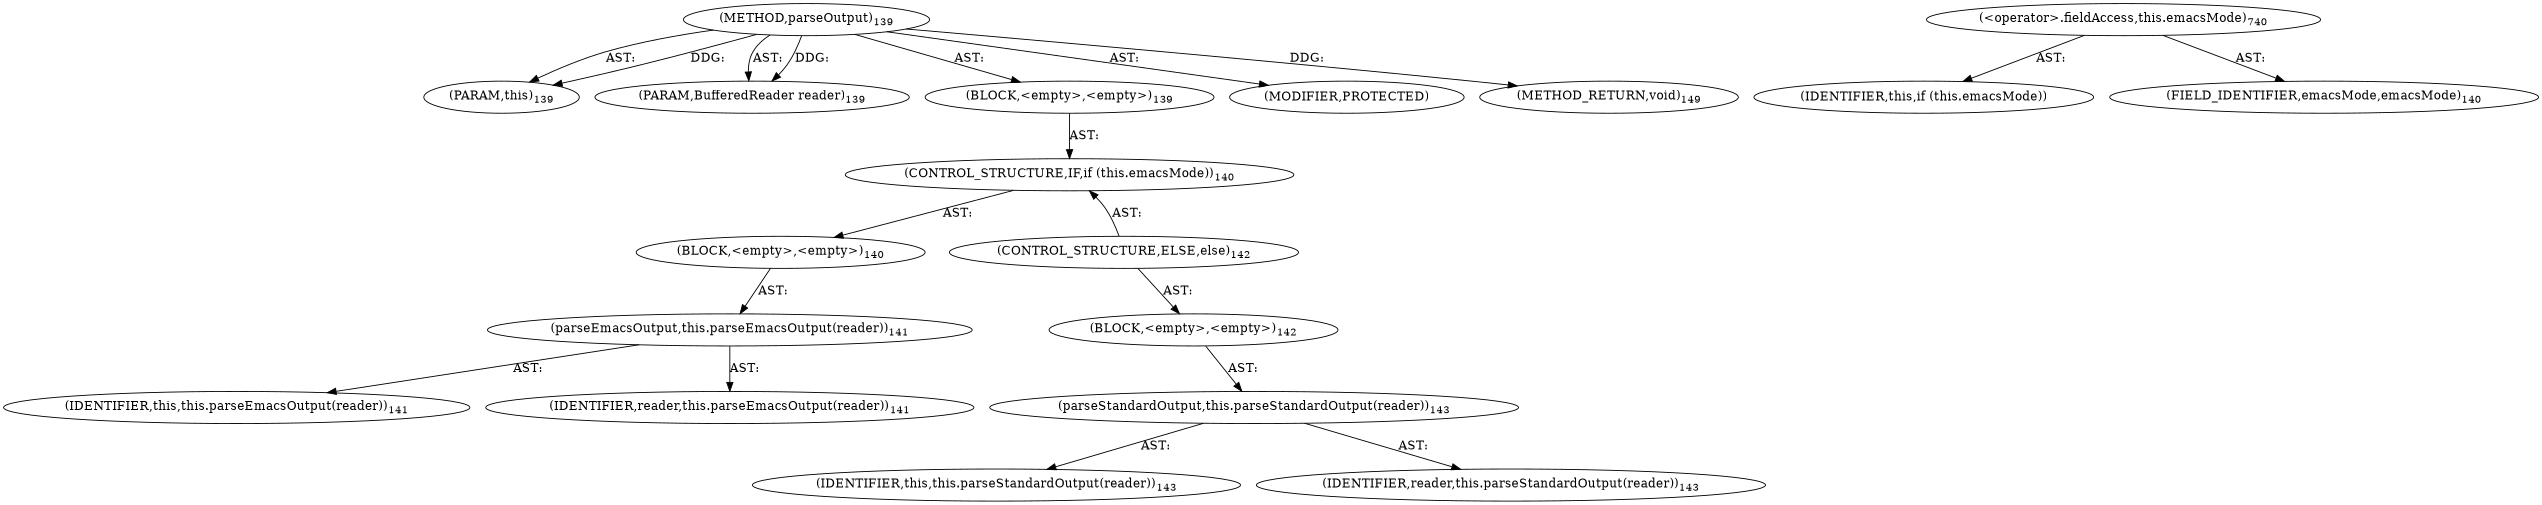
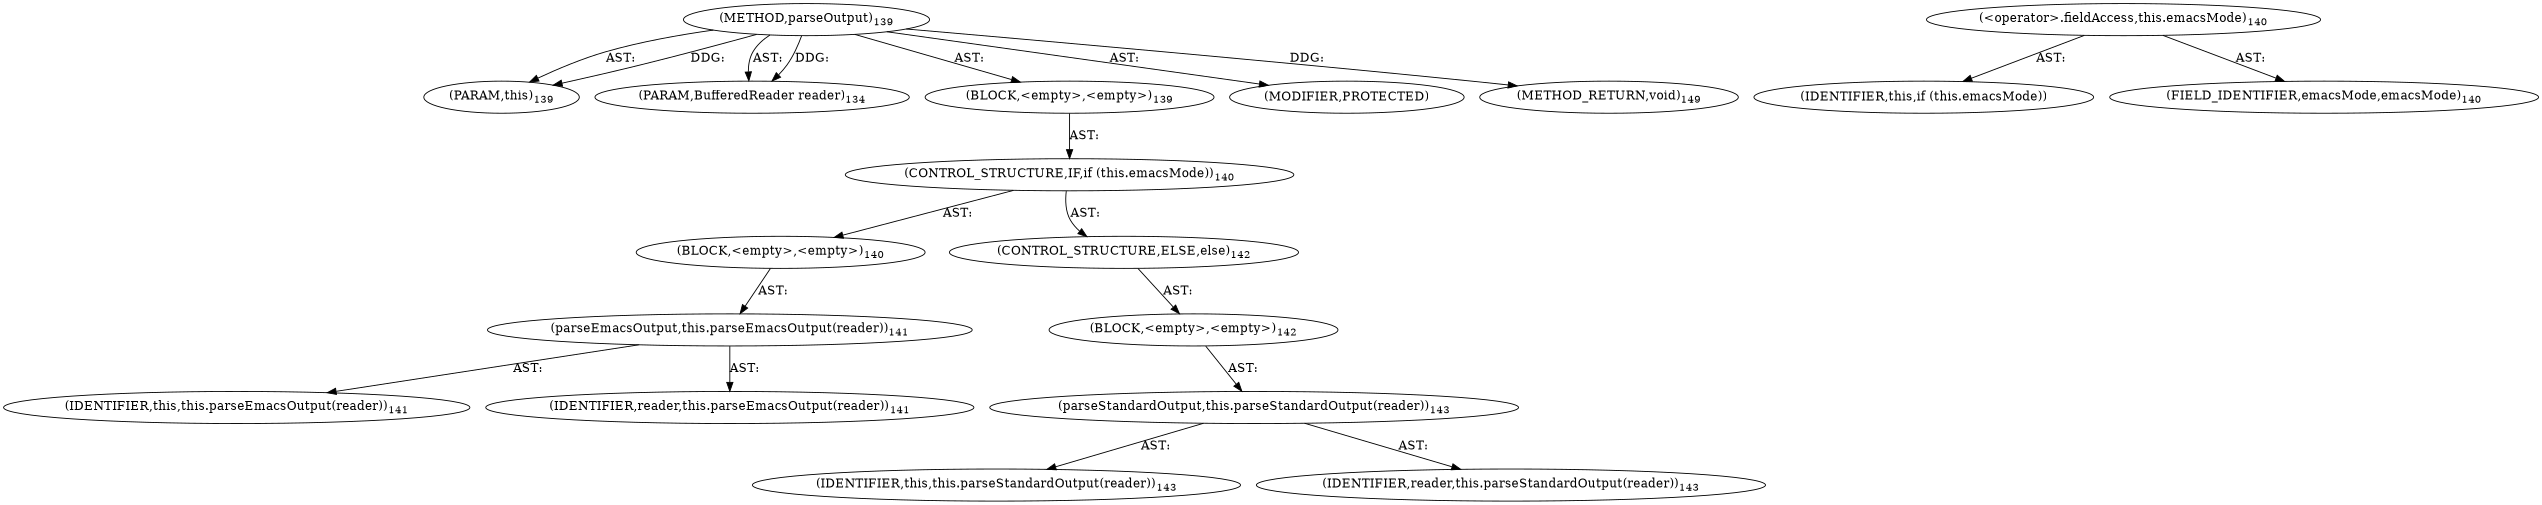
  digraph {
    n1 [label=<(METHOD,parseOutput)<SUB>139</SUB>>]
    n2 [label=<(PARAM,this)<SUB>139</SUB>>]
-   n3 [label=<(PARAM,BufferedReader reader)<SUB>139</SUB>>]
+   n3 [label=<(PARAM,BufferedReader reader)<SUB>134</SUB>>]
    n4 [label=<(BLOCK,&lt;empty&gt;,&lt;empty&gt;)<SUB>139</SUB>>]
    n5 [label=<(MODIFIER,PROTECTED)>]
    n6 [label=<(METHOD_RETURN,void)<SUB>149</SUB>>]
    n7 [label=<(CONTROL_STRUCTURE,IF,if (this.emacsMode))<SUB>140</SUB>>]
    n8 [label=<(BLOCK,&lt;empty&gt;,&lt;empty&gt;)<SUB>140</SUB>>]
    n9 [label=<(CONTROL_STRUCTURE,ELSE,else)<SUB>142</SUB>>]
-   n10 [label=<(&lt;operator&gt;.fieldAccess,this.emacsMode)<SUB>740</SUB>>]
+   n10 [label=<(&lt;operator&gt;.fieldAccess,this.emacsMode)<SUB>140</SUB>>]
    n11 [label=<(IDENTIFIER,this,if (this.emacsMode))>]
    n12 [label=<(FIELD_IDENTIFIER,emacsMode,emacsMode)<SUB>140</SUB>>]
    n13 [label=<(parseEmacsOutput,this.parseEmacsOutput(reader))<SUB>141</SUB>>]
    n14 [label=<(BLOCK,&lt;empty&gt;,&lt;empty&gt;)<SUB>142</SUB>>]
    n15 [label=<(IDENTIFIER,this,this.parseEmacsOutput(reader))<SUB>141</SUB>>]
    n16 [label=<(IDENTIFIER,reader,this.parseEmacsOutput(reader))<SUB>141</SUB>>]
    n17 [label=<(parseStandardOutput,this.parseStandardOutput(reader))<SUB>143</SUB>>]
    n18 [label=<(IDENTIFIER,this,this.parseStandardOutput(reader))<SUB>143</SUB>>]
    n19 [label=<(IDENTIFIER,reader,this.parseStandardOutput(reader))<SUB>143</SUB>>]
    n1 -> n2 [label="AST: "]
    n1 -> n2 [label="DDG: "]
    n1 -> n3 [label="AST: "]
    n1 -> n3 [label="DDG: "]
    n1 -> n4 [label="AST: "]
    n1 -> n5 [label="AST: "]
    n1 -> n6 [label="DDG: "]
    n4 -> n7 [label="AST: "]
    n7 -> n8 [label="AST: "]
-   n9 -> n7 [label="AST: "]
+   n7 -> n9 [label="AST: "]
    n8 -> n13 [label="AST: "]
    n9 -> n14 [label="AST: "]
    n10 -> n11 [label="AST: "]
    n10 -> n12 [label="AST: "]
    n13 -> n15 [label="AST: "]
    n13 -> n16 [label="AST: "]
    n14 -> n17 [label="AST: "]
    n17 -> n18 [label="AST: "]
    n17 -> n19 [label="AST: "]
  }
